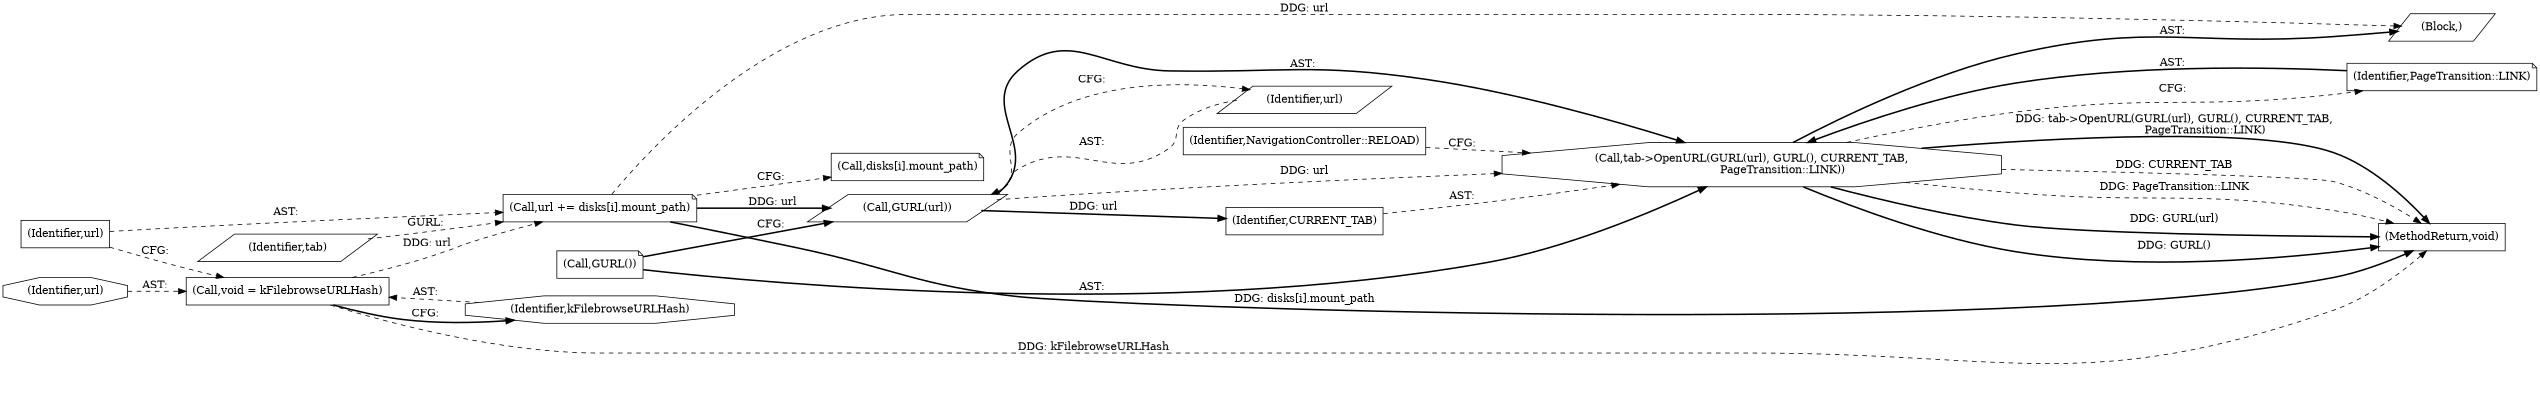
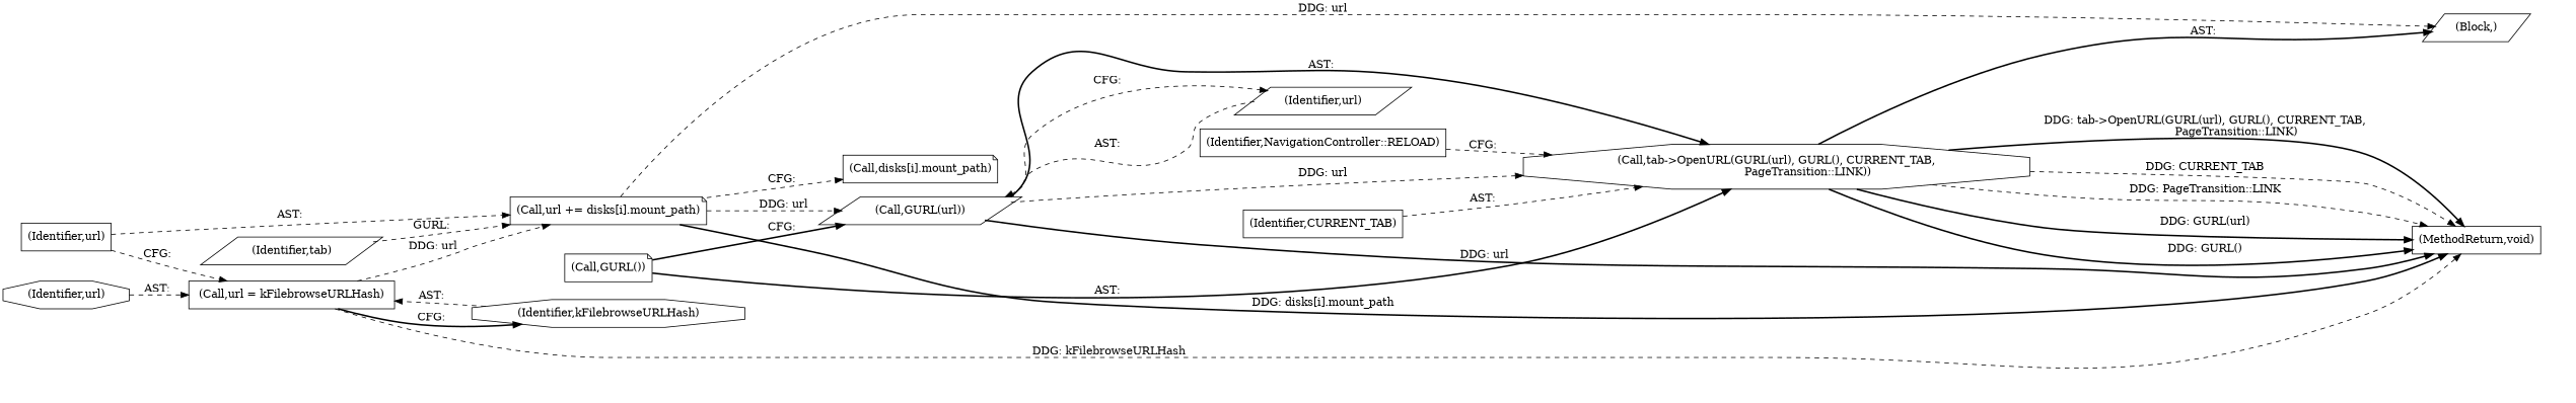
  digraph {
    rankdir=LR
    node [shape=box]
    edge [style=dashed]
    n1 [label="(Call,url += disks[i].mount_path)" shape=note]
    n2 [label="(Call,GURL(url))" shape=parallelogram]
    n3 [label="(Block,)" shape=parallelogram]
    n4 [label="(Call,disks[i].mount_path)" shape=note]
    n5 [label="(MethodReturn,void)"]
    n6 [label="(Call,tab->OpenURL(GURL(url), GURL(), CURRENT_TAB,\n                  PageTransition::LINK))" shape=octagon]
    n7 [label="(Identifier,url)" shape=parallelogram]
-   n8 [label="(Call,void = kFilebrowseURLHash)"]
+   n8 [label="(Call,url = kFilebrowseURLHash)"]
    n9 [label="(Identifier,kFilebrowseURLHash)" shape=octagon]
-   n10 [label="(Identifier,PageTransition::LINK)" shape=note]
    n11 [label="(Identifier,url)"]
    n12 [label="(Call,GURL())" shape=note]
    n13 [label="(Identifier,NavigationController::RELOAD)"]
    n14 [label="(Identifier,url)" shape=octagon]
    n15 [label="(Identifier,tab)" shape=parallelogram]
    n16 [label="(Identifier,CURRENT_TAB)"]
-   n1 -> n2 [label="DDG: url" style=bold]
+   n1 -> n2 [label="DDG: url"]
    n1 -> n3 [label="DDG: url"]
    n1 -> n4 [label="CFG: "]
    n1 -> n5 [label="DDG: disks[i].mount_path" style=bold]
-   n2 -> n16 [label="DDG: url" style=bold]
+   n2 -> n5 [label="DDG: url" style=bold]
    n2 -> n6 [label="AST: " style=bold]
    n2 -> n6 [label="DDG: url"]
    n2 -> n7 [label="CFG: "]
    n6 -> n3 [label="AST: " style=bold]
    n6 -> n5 [label="DDG: PageTransition::LINK"]
    n6 -> n5 [label="DDG: GURL(url)" style=bold]
    n6 -> n5 [label="DDG: GURL()" style=bold]
    n6 -> n5 [label="DDG: tab->OpenURL(GURL(url), GURL(), CURRENT_TAB,\n                  PageTransition::LINK)" style=bold]
    n6 -> n5 [label="DDG: CURRENT_TAB"]
-   n6 -> n10 [label="CFG: "]
    n7 -> n2 [label="AST: "]
    n8 -> n1 [label="DDG: url"]
    n8 -> n5 [label="DDG: kFilebrowseURLHash"]
    n8 -> n9 [label="CFG: " style=bold]
    n9 -> n8 [label="AST: "]
-   n10 -> n6 [label="AST: " style=bold]
    n11 -> n1 [label="AST: "]
    n11 -> n8 [label="CFG: "]
    n12 -> n2 [label="CFG: " style=bold]
    n12 -> n6 [label="AST: " style=bold]
    n13 -> n6 [label="CFG: "]
    n14 -> n8 [label="AST: "]
    n15 -> n1 [label="GURL: "]
    n16 -> n6 [label="AST: "]
  }
